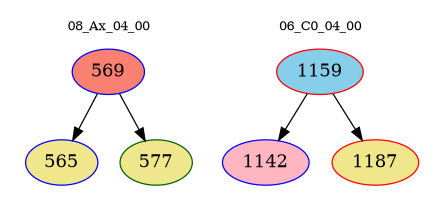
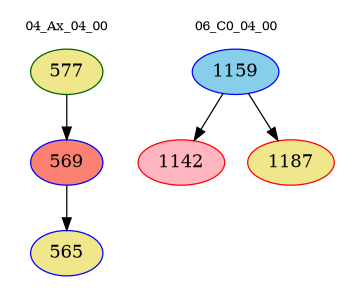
  digraph {
    fontname="DejaVu Serif"
    node [color=blue fillcolor=khaki fontname="DejaVu Serif" style=filled]
    edge [color=black fontname="DejaVu Serif"]
    n1 [fillcolor=salmon label=569]
    n2 [label=565]
    n3 [color=darkgreen label=577]
-   n4 [color=red fillcolor=skyblue label=1159]
-   n5 [fillcolor=lightpink label=1142]
+   n4 [fillcolor=skyblue label=1159]
+   n5 [color=red fillcolor=lightpink label=1142]
    n6 [color=red label=1187]
    subgraph cluster_1 {
      color=white
      fontsize=10
-     label="08_Ax_04_00"
+     label="04_Ax_04_00"
      n1
      n2
      n3
    }
    subgraph cluster_2 {
      color=white
      fontsize=10
      label="06_C0_04_00"
      n4
      n5
      n6
    }
    n1 -> n2
-   n1 -> n3
+   n3 -> n1
    n4 -> n5
    n4 -> n6
  }
